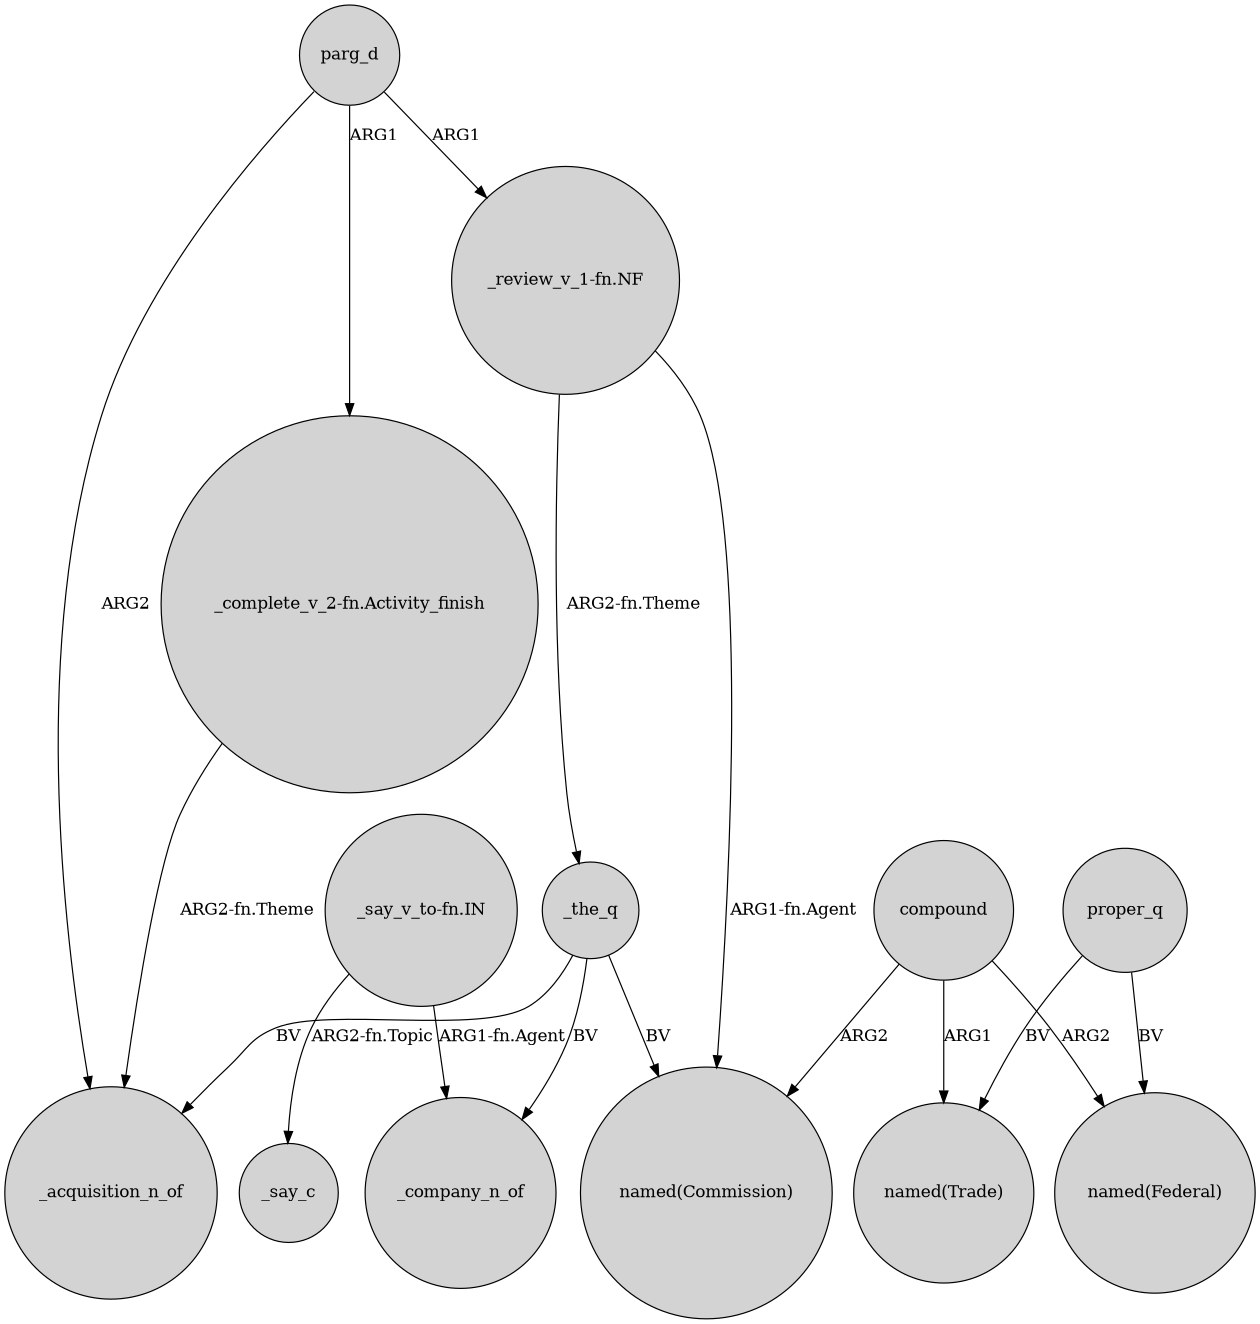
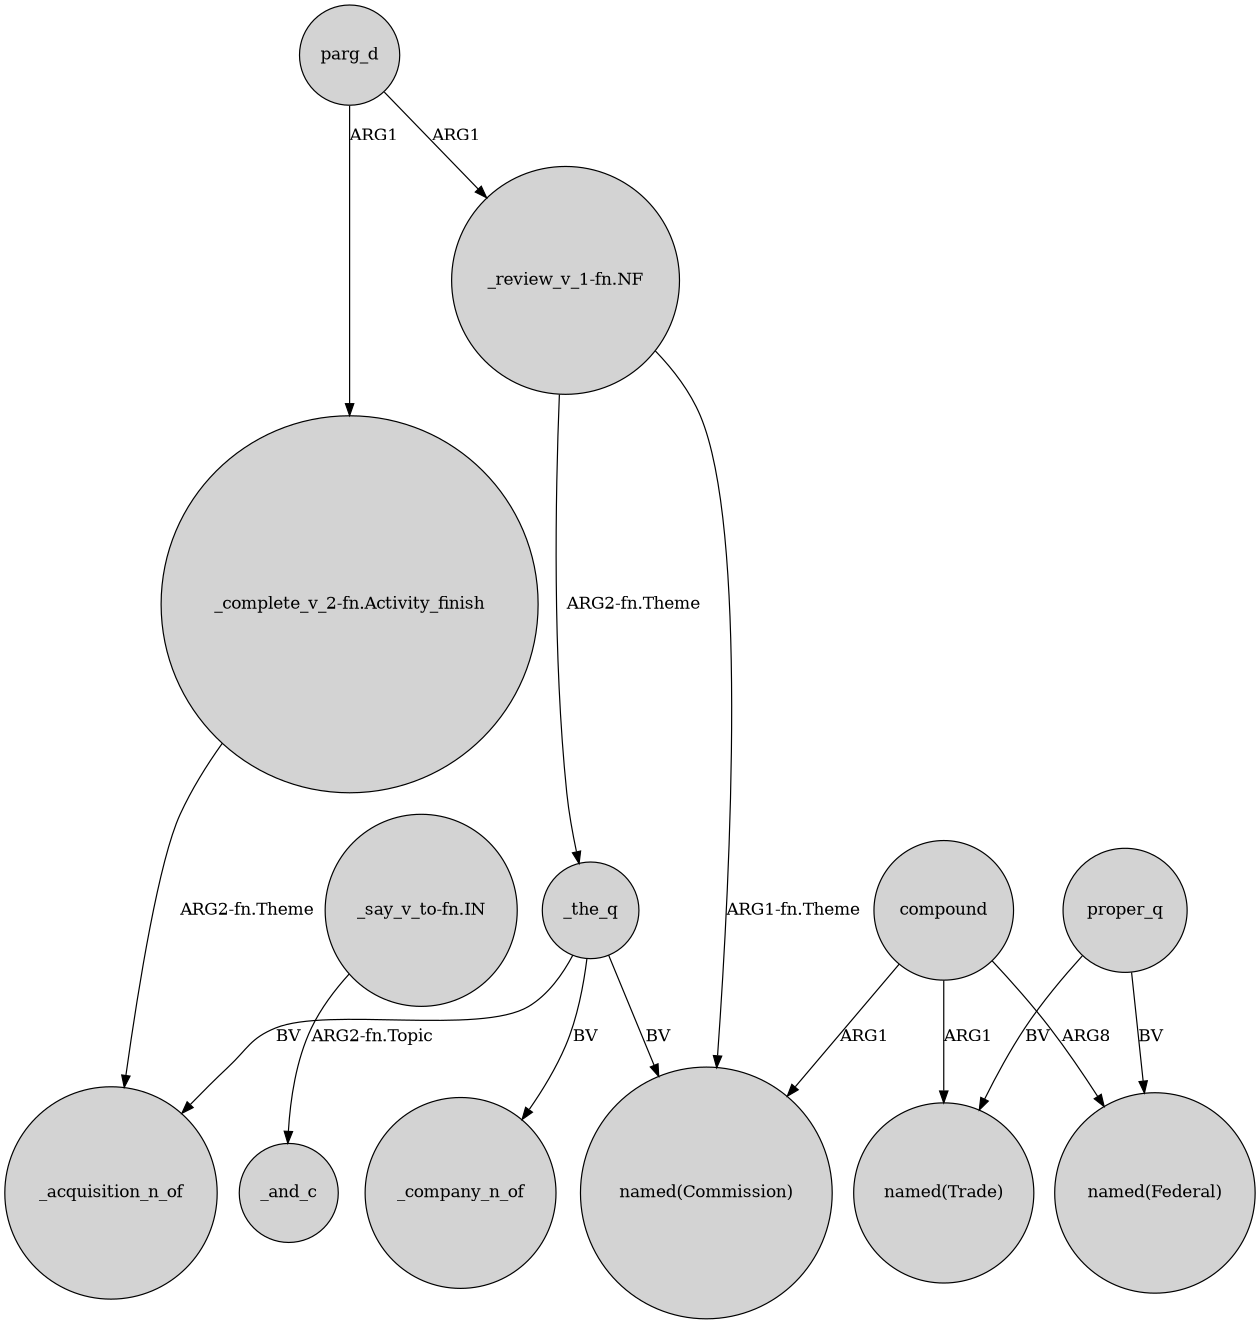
  digraph {
    node [shape=circle style=filled]
    "_say_v_to-fn.IN"
    _company_n_of
-   _and_c [label=_say_c]
+   _and_c
    _the_q
    _acquisition_n_of
    "named(Commission)"
    parg_d
    "_complete_v_2-fn.Activity_finish"
    "_review_v_1-fn.NF"
    compound
    "named(Trade)"
    "named(Federal)"
    proper_q
-   "_say_v_to-fn.IN" -> _company_n_of [label="ARG1-fn.Agent"]
    "_say_v_to-fn.IN" -> _and_c [label="ARG2-fn.Topic"]
    _the_q -> _company_n_of [label=BV]
    _the_q -> _acquisition_n_of [label=BV]
    _the_q -> "named(Commission)" [label=BV]
-   parg_d -> _acquisition_n_of [label=ARG2]
    parg_d -> "_complete_v_2-fn.Activity_finish" [label=ARG1]
    parg_d -> "_review_v_1-fn.NF" [label=ARG1]
    "_complete_v_2-fn.Activity_finish" -> _acquisition_n_of [label="ARG2-fn.Theme"]
    "_review_v_1-fn.NF" -> _the_q [label="ARG2-fn.Theme"]
-   "_review_v_1-fn.NF" -> "named(Commission)" [label="ARG1-fn.Agent"]
-   compound -> "named(Commission)" [label=ARG2]
+   "_review_v_1-fn.NF" -> "named(Commission)" [label="ARG1-fn.Theme"]
+   compound -> "named(Commission)" [label=ARG1]
    compound -> "named(Trade)" [label=ARG1]
-   compound -> "named(Federal)" [label=ARG2]
+   compound -> "named(Federal)" [label=ARG8]
    proper_q -> "named(Trade)" [label=BV]
    proper_q -> "named(Federal)" [label=BV]
  }
